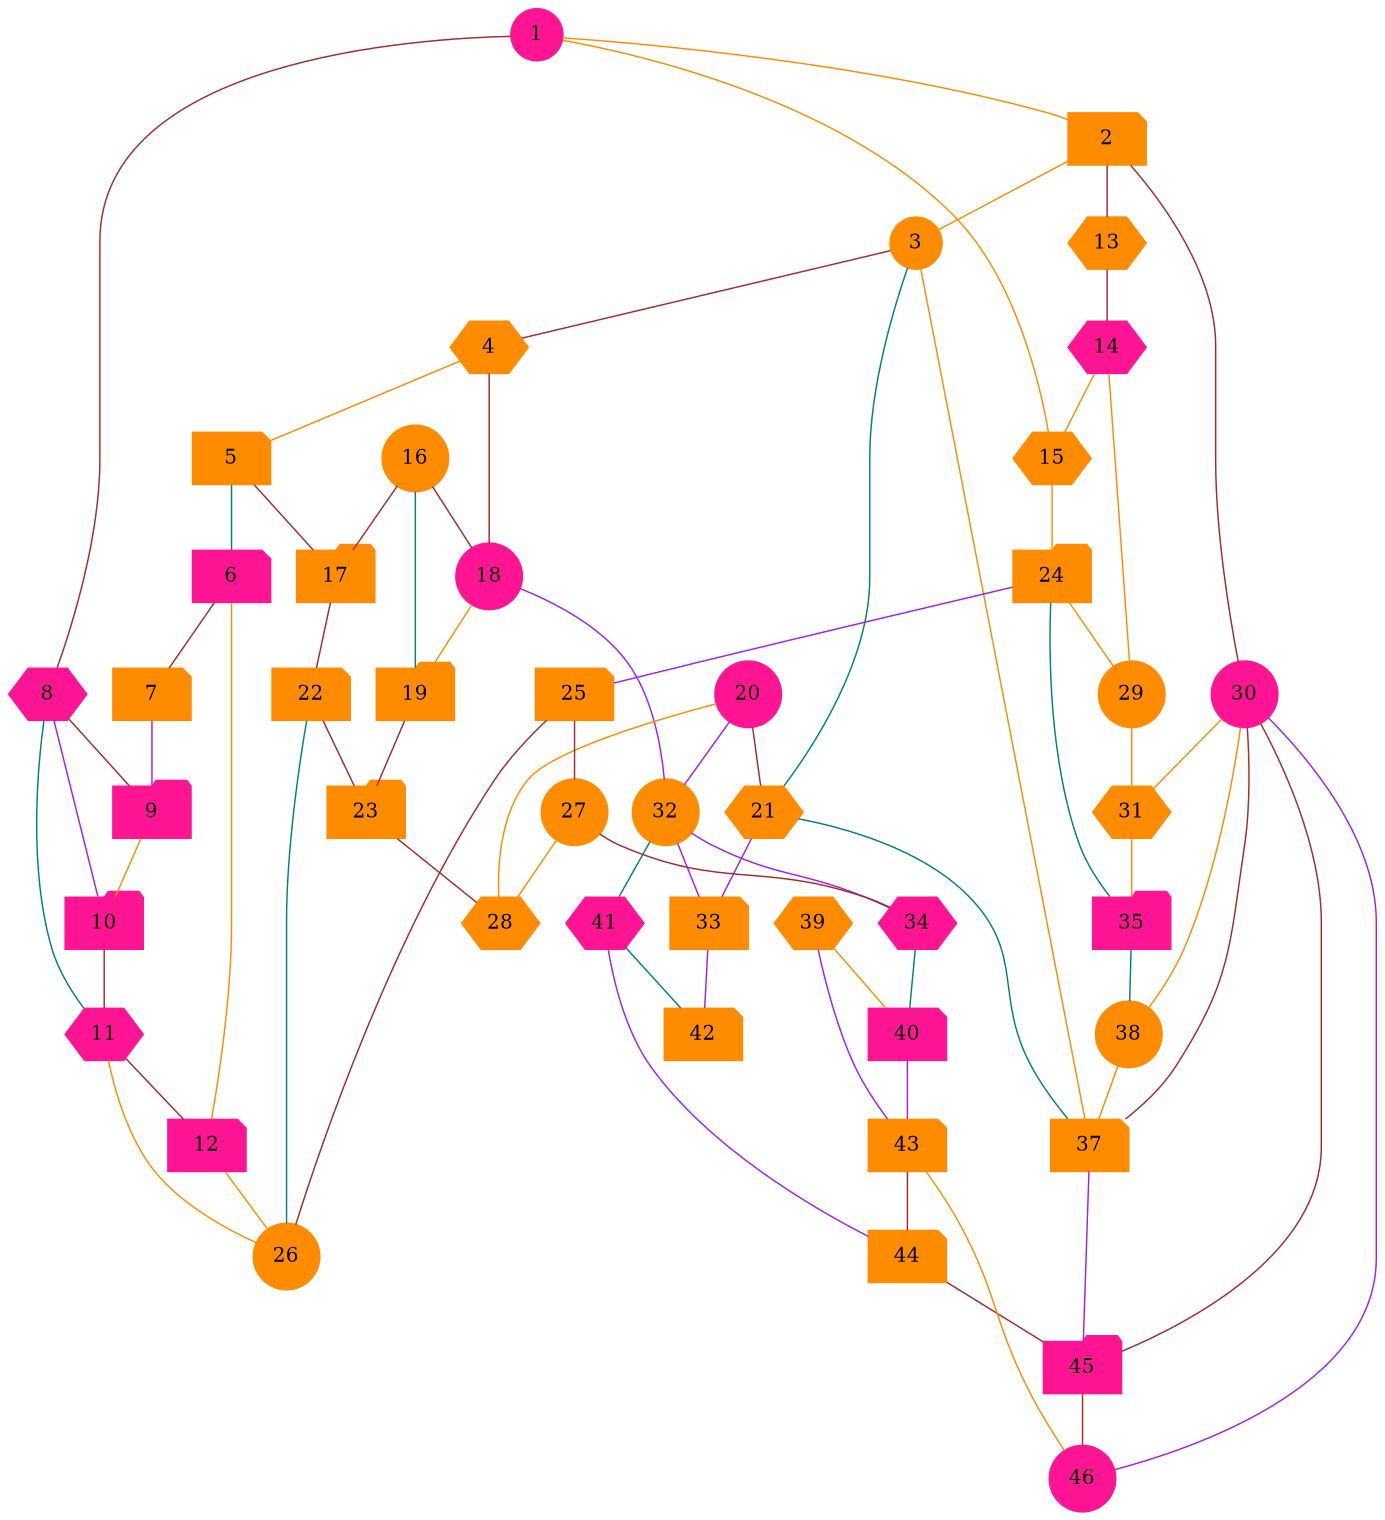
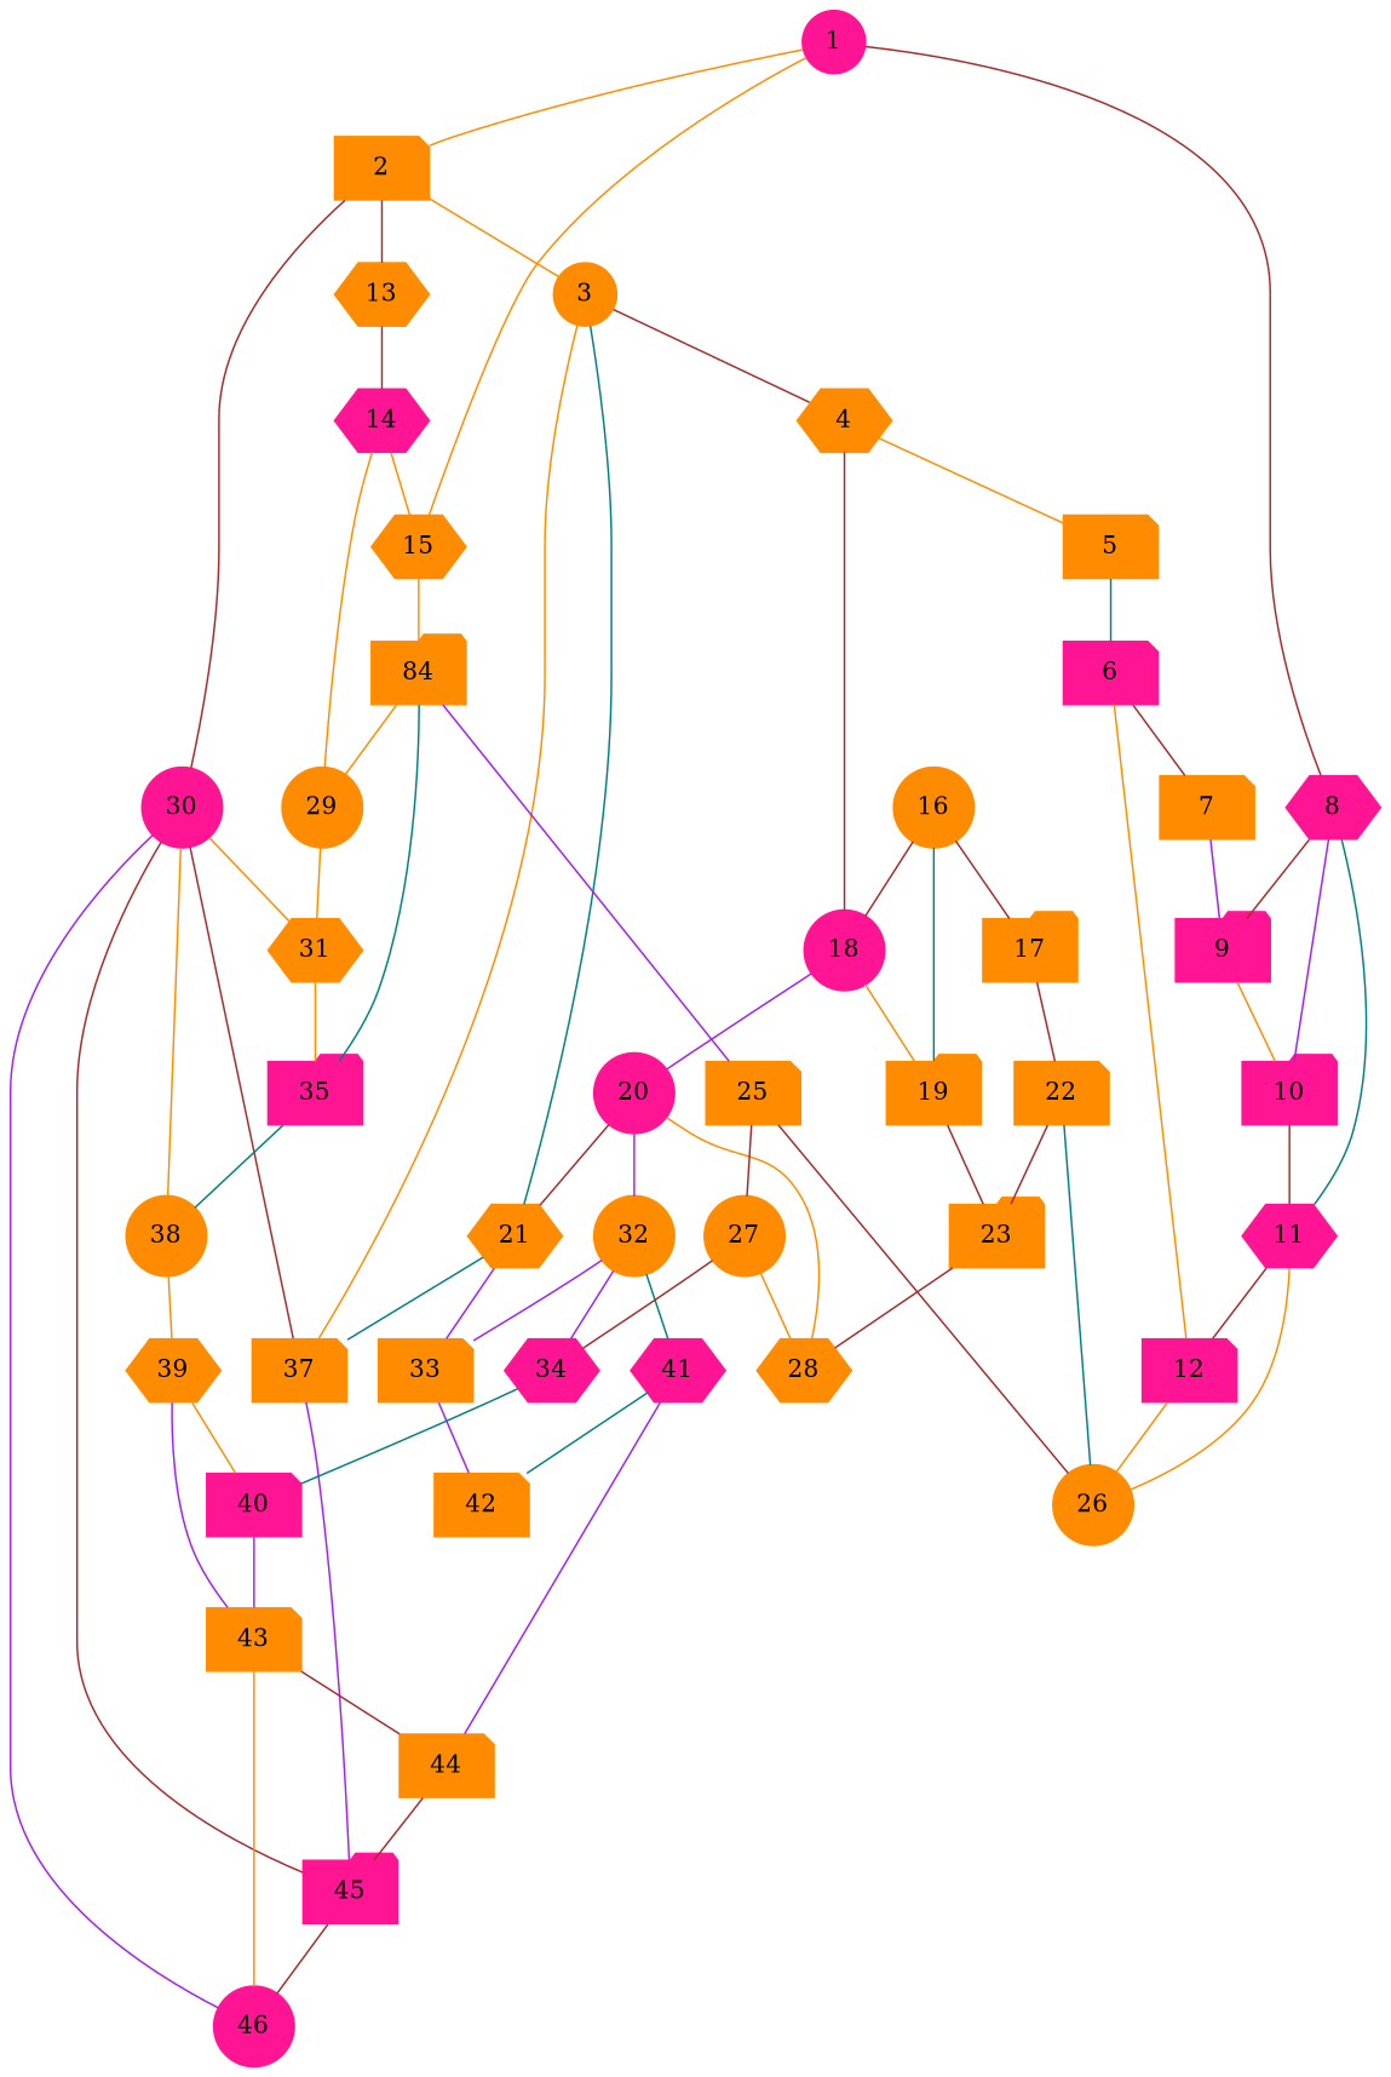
  graph {
    node [color=darkorange shape=note style=filled]
    edge [color=brown weight=1.0]
    1 [color=deeppink shape=circle]
    2
    8 [color=deeppink shape=hexagon]
    15 [shape=hexagon]
    3 [shape=circle]
    13 [shape=hexagon]
    30 [color=deeppink shape=circle]
    9 [color=deeppink shape=folder]
    10 [color=deeppink shape=folder]
    11 [color=deeppink shape=hexagon]
-   24 [shape=folder]
+   24 [shape=folder label=84]
    4 [shape=hexagon]
    21 [shape=hexagon]
    37
    14 [color=deeppink shape=hexagon]
    31 [shape=hexagon]
    38 [shape=circle]
    45 [color=deeppink shape=folder]
    46 [color=deeppink shape=circle]
    5
    18 [color=deeppink shape=circle]
    33
    6 [color=deeppink]
    17 [shape=folder]
    19 [shape=folder]
    20 [color=deeppink shape=circle]
    7
    12 [color=deeppink]
    22
    26 [shape=circle]
    29 [shape=circle]
    25
    35 [color=deeppink shape=folder]
    16 [shape=circle]
    23 [shape=folder]
    28 [shape=hexagon]
    32 [shape=circle]
    34 [color=deeppink shape=hexagon]
    41 [color=deeppink shape=hexagon]
    42
    27 [shape=circle]
    40 [color=deeppink]
    39 [shape=hexagon]
    44
    43
    1 -- 2 [color=darkorange]
    1 -- 8 [weight=2.0]
    1 -- 15 [color=darkorange]
    2 -- 3 [color=darkorange]
    2 -- 13
    2 -- 30
    8 -- 9
    8 -- 10 [color=purple weight=2.0]
    8 -- 11 [color=teal]
    15 -- 24 [color=darkorange]
    3 -- 4
    3 -- 21 [color=teal]
    3 -- 37 [color=darkorange]
    13 -- 14 [weight=2.0]
    30 -- 37
    30 -- 31 [color=darkorange]
    30 -- 38 [color=darkorange]
    30 -- 45
    30 -- 46 [color=purple]
    9 -- 10 [color=darkorange]
    10 -- 11 [weight=3.0]
    11 -- 12
    11 -- 26 [color=darkorange]
    24 -- 29 [color=darkorange]
    24 -- 25 [color=purple weight=2.0]
    24 -- 35 [color=teal]
    4 -- 5 [color=darkorange]
    4 -- 18
    21 -- 37 [color=teal]
    21 -- 33 [color=purple weight=2.0]
    37 -- 45 [color=purple]
    14 -- 15 [color=darkorange weight=2.0]
    14 -- 29 [color=darkorange weight=2.0]
    31 -- 35 [color=darkorange]
-   38 -- 37 [color=darkorange weight=2.0]
+   38 -- 39 [color=darkorange weight=2.0]
    45 -- 46
    5 -- 6 [color=teal weight=4.0]
-   5 -- 17
    18 -- 19 [color=darkorange]
-   18 -- 32 [color=purple]
+   18 -- 20 [color=purple]
    33 -- 42 [color=purple weight=2.0]
    6 -- 7
    6 -- 12 [color=darkorange]
    17 -- 22
    19 -- 23
    20 -- 21 [weight=2.0]
    20 -- 28 [color=darkorange]
    20 -- 32 [color=purple]
    7 -- 9 [color=purple]
    12 -- 26 [color=darkorange]
    22 -- 26 [color=teal weight=2.0]
    22 -- 23
    29 -- 31 [color=darkorange]
    25 -- 26 [weight=2.0]
    25 -- 27 [weight=2.0]
    35 -- 38 [color=teal]
    16 -- 18
    16 -- 17
    16 -- 19 [color=teal weight=2.0]
    23 -- 28
    32 -- 33 [color=purple]
    32 -- 34 [color=purple]
    32 -- 41 [color=teal]
    34 -- 40 [color=teal]
    41 -- 42 [color=teal weight=2.0]
    41 -- 44 [color=purple weight=2.0]
    27 -- 28 [color=darkorange weight=2.0]
    27 -- 34
    40 -- 43 [color=purple]
    39 -- 40 [color=darkorange]
    39 -- 43 [color=purple]
    44 -- 45 [weight=2.0]
    43 -- 46 [color=darkorange]
    43 -- 44 [weight=2.0]
  }
